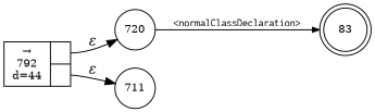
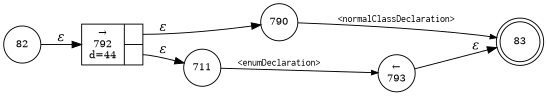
  digraph {
    rankdir=LR
    node [fixedsize=true fontsize=11 shape=circle peripheries=1]
    edge [fontname="Times-Italic"]
    n1 [label=83 shape=doublecircle width=.6 peripheries=""]
+   n2 [label=82 width=.55]
    n3 [fixedsize=false label="{&rarr;\n792\nd=44|{<p0>|<p1>}}" shape=record]
-   n4 [label=720 width=.55]
+   n4 [label=790 width=.55]
    n5 [label=711 width=.55]
+   n6 [label="&larr;\n793" width=.55]
+   n2 -> n3 [label="&epsilon;"]
    n3 -> n4 [label="&epsilon;" tailport=p0]
    n3 -> n5 [label="&epsilon;" tailport=p1]
    n4 -> n1 [arrowhead=normal arrowsize=.7 fontname=Courier fontsize=11 label="<normalClassDeclaration>"]
+   n5 -> n6 [arrowhead=normal arrowsize=.7 fontname=Courier fontsize=11 label="<enumDeclaration>"]
+   n6 -> n1 [label="&epsilon;"]
  }
